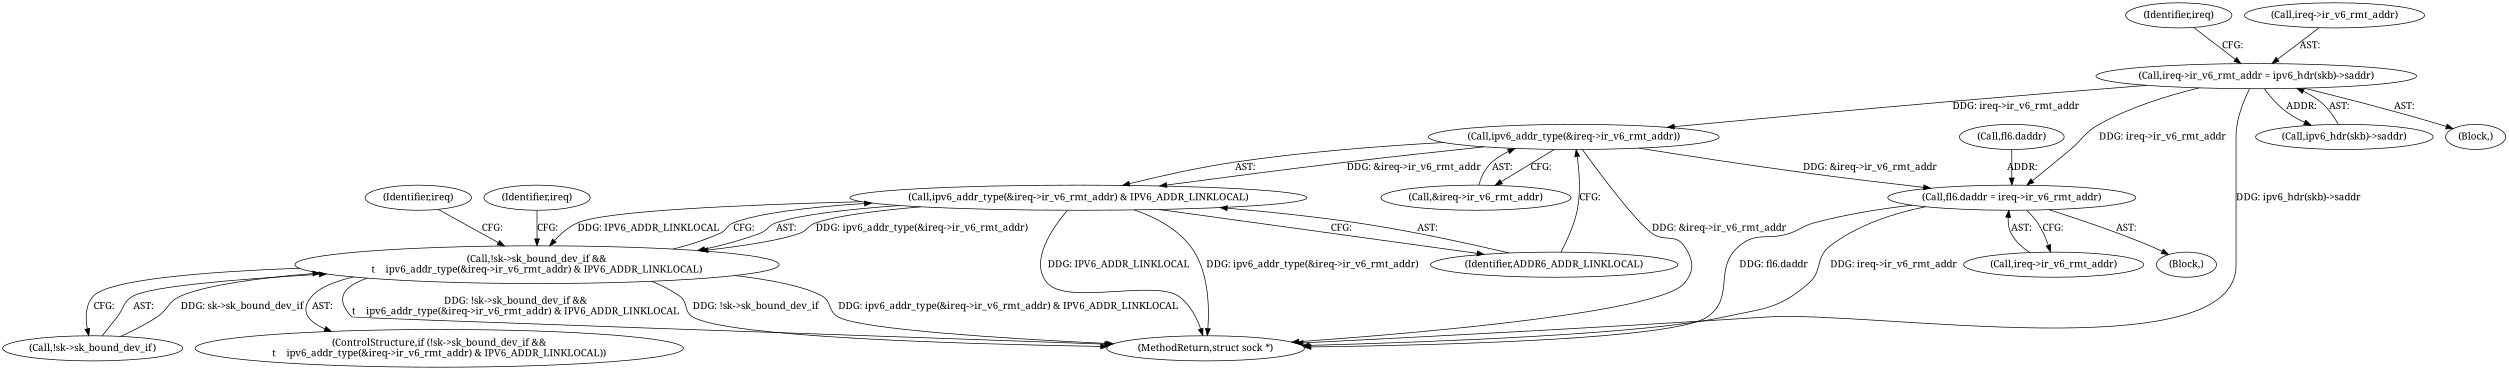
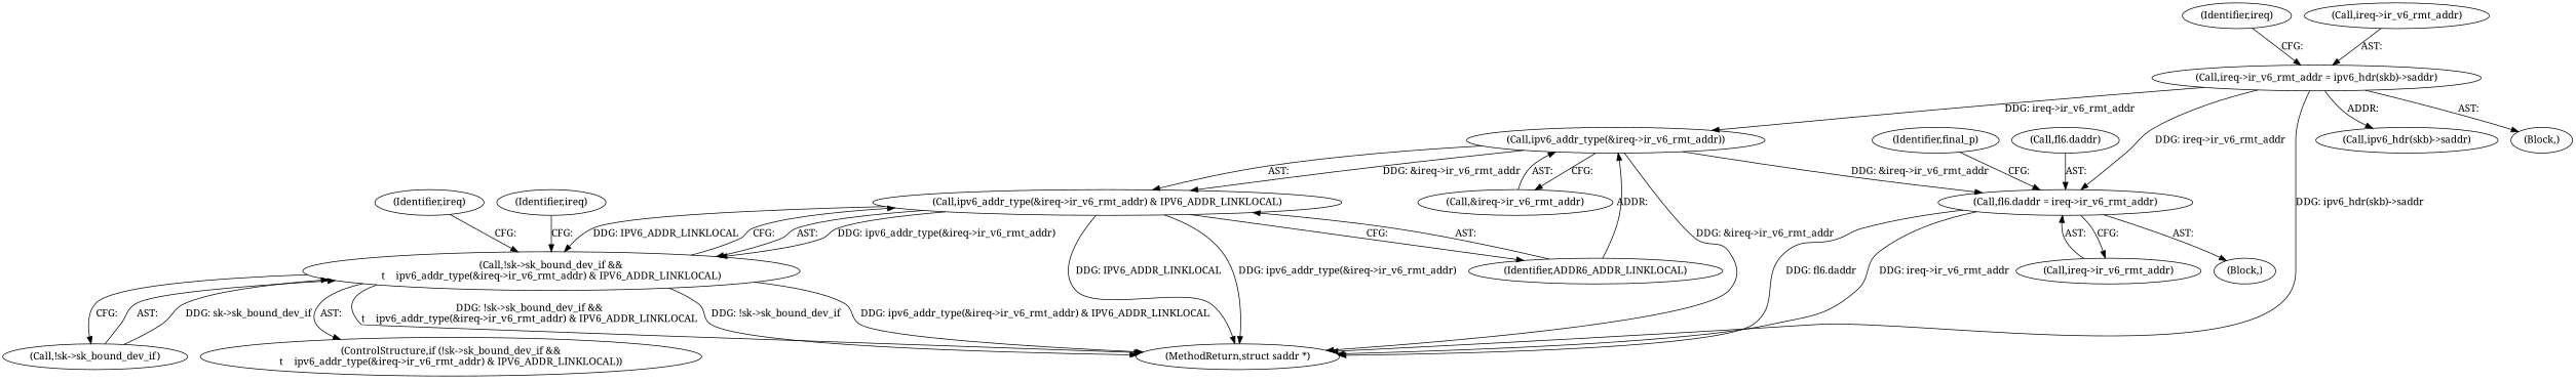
  digraph {
    fontname="Noto Serif"
    node [fontname="Noto Serif"]
    edge [fontname="Noto Serif"]
    n1 [label="(Call,ipv6_addr_type(&ireq->ir_v6_rmt_addr))"]
    n2 [label="(Call,ipv6_addr_type(&ireq->ir_v6_rmt_addr) & IPV6_ADDR_LINKLOCAL)"]
    n3 [label="(Call,fl6.daddr = ireq->ir_v6_rmt_addr)"]
-   n4 [label="(MethodReturn,struct sock *)"]
+   n4 [label="(MethodReturn,struct saddr *)"]
    n5 [label="(Call,&ireq->ir_v6_rmt_addr)"]
    n6 [label="(Call,!sk->sk_bound_dev_if &&\n\t    ipv6_addr_type(&ireq->ir_v6_rmt_addr) & IPV6_ADDR_LINKLOCAL)"]
    n7 [label="(Identifier,ADDR6_ADDR_LINKLOCAL)"]
    n8 [label="(Block,)"]
    n9 [label="(Call,ireq->ir_v6_rmt_addr)"]
    n10 [label="(Call,ireq->ir_v6_rmt_addr = ipv6_hdr(skb)->saddr)"]
    n11 [label="(Call,ipv6_hdr(skb)->saddr)"]
    n12 [label="(Block,)"]
    n13 [label="(Call,!sk->sk_bound_dev_if)"]
    n14 [label="(ControlStructure,if (!sk->sk_bound_dev_if &&\n\t    ipv6_addr_type(&ireq->ir_v6_rmt_addr) & IPV6_ADDR_LINKLOCAL))"]
    n15 [label="(Identifier,ireq)"]
    n16 [label="(Identifier,ireq)"]
    n17 [label="(Call,ireq->ir_v6_rmt_addr)"]
+   n18 [label="(Identifier,final_p)"]
    n19 [label="(Identifier,ireq)"]
    n20 [label="(Call,fl6.daddr)"]
    n1 -> n2 [label="AST: "]
    n1 -> n2 [label="DDG: &ireq->ir_v6_rmt_addr"]
    n1 -> n3 [label="DDG: &ireq->ir_v6_rmt_addr"]
    n1 -> n4 [label="DDG: &ireq->ir_v6_rmt_addr"]
    n1 -> n5 [label="CFG: "]
    n2 -> n4 [label="DDG: IPV6_ADDR_LINKLOCAL"]
    n2 -> n4 [label="DDG: ipv6_addr_type(&ireq->ir_v6_rmt_addr)"]
    n2 -> n6 [label="AST: "]
    n2 -> n6 [label="DDG: ipv6_addr_type(&ireq->ir_v6_rmt_addr)"]
    n2 -> n6 [label="DDG: IPV6_ADDR_LINKLOCAL"]
    n2 -> n7 [label="CFG: "]
    n3 -> n4 [label="DDG: fl6.daddr"]
    n3 -> n4 [label="DDG: ireq->ir_v6_rmt_addr"]
    n3 -> n8 [label="AST: "]
    n3 -> n9 [label="CFG: "]
    n5 -> n1 [label="AST: "]
    n6 -> n2 [label="CFG: "]
    n6 -> n4 [label="DDG: ipv6_addr_type(&ireq->ir_v6_rmt_addr) & IPV6_ADDR_LINKLOCAL"]
    n6 -> n4 [label="DDG: !sk->sk_bound_dev_if &&\n\t    ipv6_addr_type(&ireq->ir_v6_rmt_addr) & IPV6_ADDR_LINKLOCAL"]
    n6 -> n4 [label="DDG: !sk->sk_bound_dev_if"]
    n6 -> n13 [label="CFG: "]
    n6 -> n14 [label="AST: "]
-   n7 -> n1 [label="CFG: "]
+   n7 -> n1 [label="ADDR: "]
    n7 -> n2 [label="AST: "]
    n9 -> n3 [label="AST: "]
    n10 -> n1 [label="DDG: ireq->ir_v6_rmt_addr"]
    n10 -> n3 [label="DDG: ireq->ir_v6_rmt_addr"]
    n10 -> n4 [label="DDG: ipv6_hdr(skb)->saddr"]
    n10 -> n11 [label="ADDR: "]
    n10 -> n12 [label="AST: "]
-   n11 -> n10 [label="AST: "]
    n13 -> n6 [label="AST: "]
    n13 -> n6 [label="DDG: sk->sk_bound_dev_if"]
    n15 -> n10 [label="CFG: "]
    n16 -> n6 [label="CFG: "]
    n17 -> n10 [label="AST: "]
+   n18 -> n3 [label="CFG: "]
    n19 -> n6 [label="CFG: "]
-   n20 -> n3 [label="ADDR: "]
+   n20 -> n3 [label="AST: "]
  }
